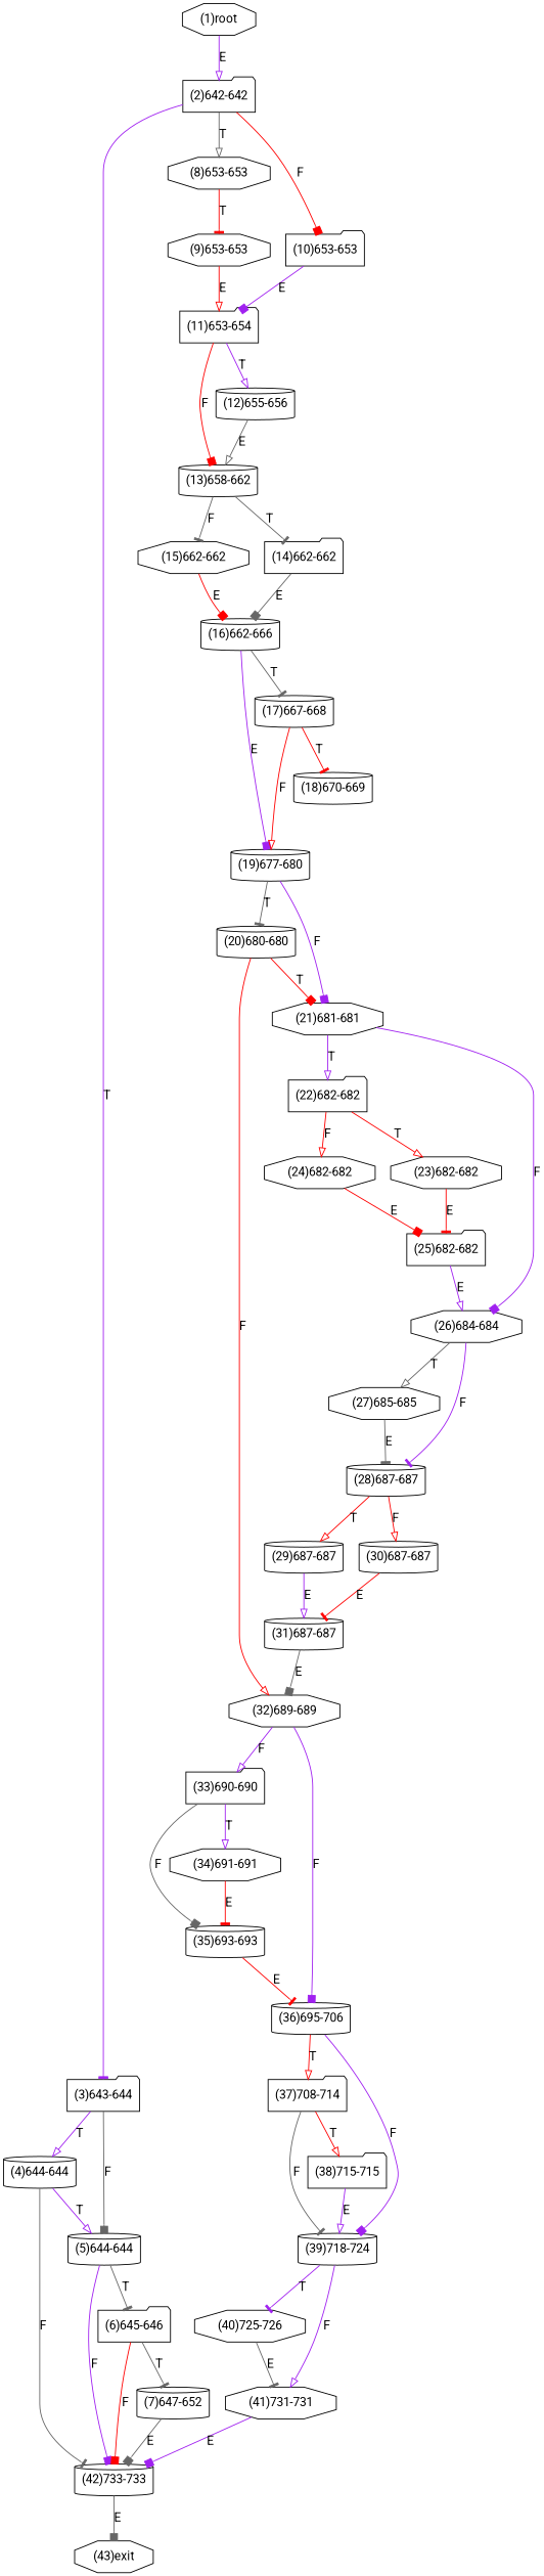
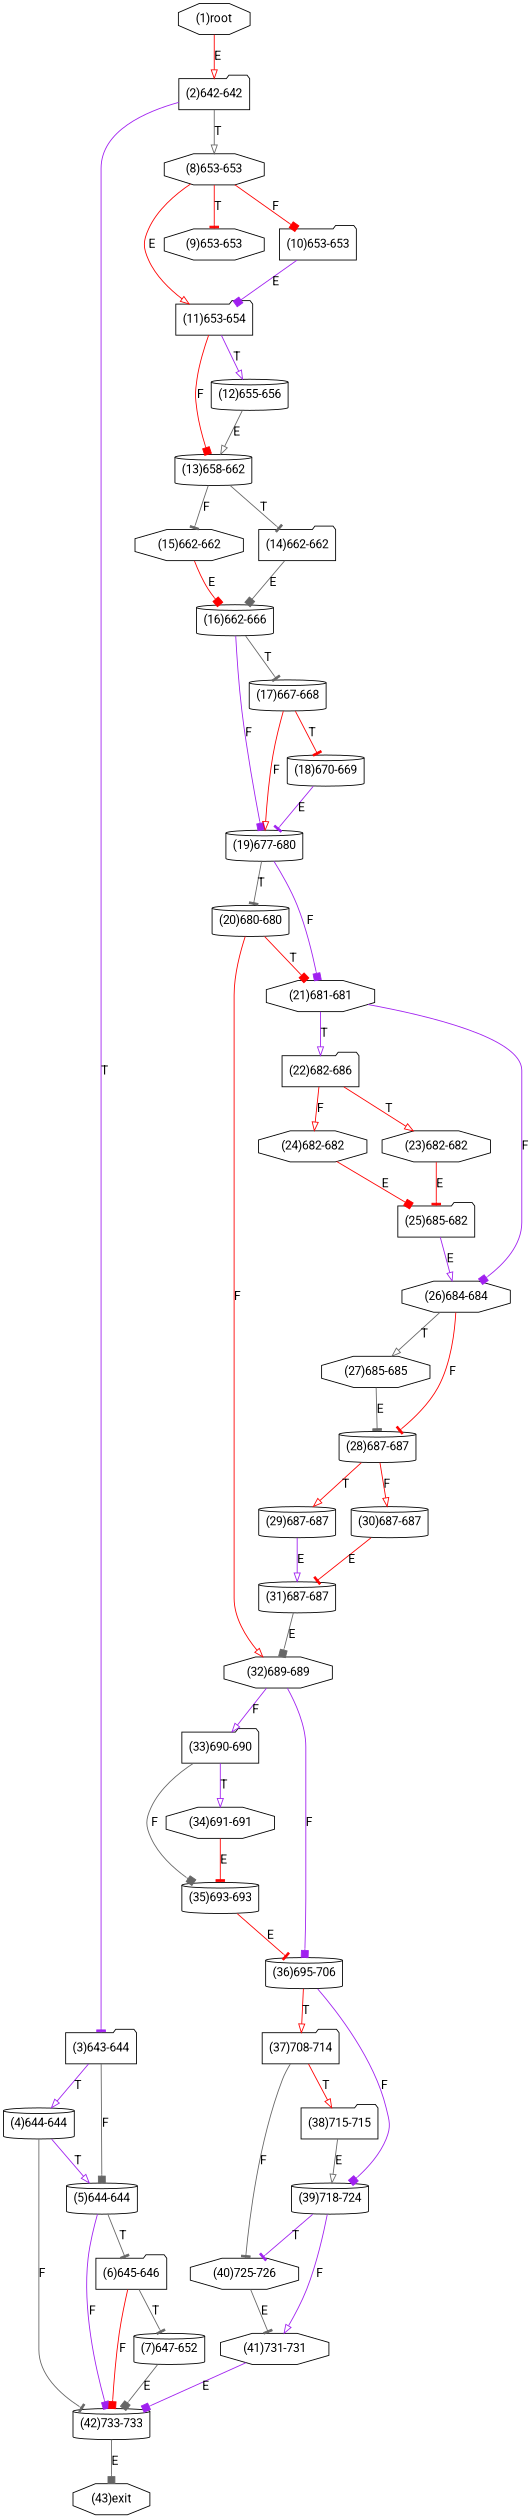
  digraph {
    fontname=Roboto
    node [fontname=Roboto shape=cylinder]
    edge [arrowhead=onormal color=purple fontname=Roboto]
    n1 [label="(1)root" shape=octagon]
    n2 [label="(2)642-642" shape=folder]
    n3 [label="(3)643-644" shape=folder]
    n4 [label="(8)653-653" shape=octagon]
    n5 [label="(4)644-644"]
    n6 [label="(5)644-644"]
    n7 [label="(9)653-653" shape=octagon]
    n8 [label="(10)653-653" shape=folder]
    n9 [label="(42)733-733"]
    n10 [label="(6)645-646" shape=folder]
    n11 [label="(43)exit" shape=octagon]
    n12 [label="(7)647-652"]
    n13 [label="(11)653-654" shape=folder]
    n14 [label="(12)655-656"]
    n15 [label="(13)658-662"]
    n16 [label="(14)662-662" shape=folder]
    n17 [label="(15)662-662" shape=octagon]
    n18 [label="(16)662-666"]
    n19 [label="(17)667-668"]
    n20 [label="(19)677-680"]
    n21 [label="(18)670-669"]
    n22 [label="(21)681-681" shape=octagon]
    n23 [label="(20)680-680"]
-   n24 [label="(22)682-682" shape=folder]
+   n24 [label="(22)682-686" shape=folder]
    n25 [label="(26)684-684" shape=octagon]
    n26 [label="(32)689-689" shape=octagon]
    n27 [label="(23)682-682" shape=octagon]
    n28 [label="(24)682-682" shape=octagon]
    n29 [label="(27)685-685" shape=octagon]
    n30 [label="(28)687-687"]
    n31 [label="(36)695-706"]
    n32 [label="(33)690-690" shape=folder]
-   n33 [label="(25)682-682" shape=folder]
+   n33 [label="(25)685-682" shape=folder]
    n34 [label="(29)687-687"]
    n35 [label="(30)687-687"]
    n36 [label="(31)687-687"]
    n37 [label="(34)691-691" shape=octagon]
    n38 [label="(35)693-693"]
    n39 [label="(39)718-724"]
    n40 [label="(37)708-714" shape=folder]
    n41 [label="(38)715-715" shape=folder]
    n42 [label="(40)725-726" shape=octagon]
    n43 [label="(41)731-731" shape=octagon]
-   n1 -> n2 [label=E]
+   n1 -> n2 [color=red label=E]
    n2 -> n3 [arrowhead=tee label=T]
    n2 -> n4 [color=gray40 label=T]
    n3 -> n5 [label=T]
    n3 -> n6 [arrowhead=box color=gray40 label=F]
    n4 -> n7 [arrowhead=tee color=red label=T]
-   n2 -> n8 [arrowhead=box color=red label=F]
+   n4 -> n8 [arrowhead=box color=red label=F]
    n5 -> n6 [label=T]
    n5 -> n9 [arrowhead=tee color=gray40 label=F]
    n6 -> n9 [arrowhead=box label=F]
    n6 -> n10 [arrowhead=tee color=gray40 label=T]
-   n7 -> n13 [color=red label=E]
+   n4 -> n13 [color=red label=E]
    n8 -> n13 [arrowhead=box label=E]
    n9 -> n11 [arrowhead=box color=gray40 label=E]
    n10 -> n9 [arrowhead=box color=red label=F]
    n10 -> n12 [arrowhead=tee color=gray40 label=T]
    n12 -> n9 [arrowhead=box color=gray40 label=E]
    n13 -> n14 [label=T]
    n13 -> n15 [arrowhead=box color=red label=F]
    n14 -> n15 [color=gray40 label=E]
    n15 -> n16 [arrowhead=tee color=gray40 label=T]
    n15 -> n17 [arrowhead=tee color=gray40 label=F]
    n16 -> n18 [arrowhead=box color=gray40 label=E]
    n17 -> n18 [arrowhead=box color=red label=E]
    n18 -> n19 [arrowhead=tee color=gray40 label=T]
-   n18 -> n20 [arrowhead=box label=E]
+   n18 -> n20 [arrowhead=box label=F]
    n19 -> n20 [color=red label=F]
    n19 -> n21 [arrowhead=tee color=red label=T]
    n20 -> n22 [arrowhead=box label=F]
    n20 -> n23 [arrowhead=tee color=gray40 label=T]
+   n21 -> n20 [arrowhead=tee label=E]
    n22 -> n24 [label=T]
    n22 -> n25 [arrowhead=box label=F]
    n23 -> n22 [arrowhead=box color=red label=T]
    n23 -> n26 [color=red label=F]
    n24 -> n27 [color=red label=T]
    n24 -> n28 [color=red label=F]
    n25 -> n29 [color=gray40 label=T]
-   n25 -> n30 [arrowhead=tee label=F]
+   n25 -> n30 [arrowhead=tee color=red label=F]
    n26 -> n31 [arrowhead=box label=F]
    n26 -> n32 [label=F]
    n27 -> n33 [arrowhead=tee color=red label=E]
    n28 -> n33 [arrowhead=box color=red label=E]
    n29 -> n30 [arrowhead=tee color=gray40 label=E]
    n30 -> n34 [color=red label=T]
    n30 -> n35 [color=red label=F]
    n31 -> n39 [arrowhead=box label=F]
    n31 -> n40 [color=red label=T]
    n32 -> n37 [label=T]
    n32 -> n38 [arrowhead=box color=gray40 label=F]
    n33 -> n25 [label=E]
    n34 -> n36 [label=E]
    n35 -> n36 [arrowhead=tee color=red label=E]
    n36 -> n26 [arrowhead=box color=gray40 label=E]
    n37 -> n38 [arrowhead=tee color=red label=E]
    n38 -> n31 [arrowhead=tee color=red label=E]
    n39 -> n42 [arrowhead=tee label=T]
    n39 -> n43 [label=F]
-   n40 -> n39 [arrowhead=tee color=gray40 label=F]
+   n40 -> n42 [arrowhead=tee color=gray40 label=F]
    n40 -> n41 [color=red label=T]
-   n41 -> n39 [label=E]
+   n41 -> n39 [color=gray40 label=E]
    n42 -> n43 [arrowhead=tee color=gray40 label=E]
    n43 -> n9 [arrowhead=box label=E]
  }
